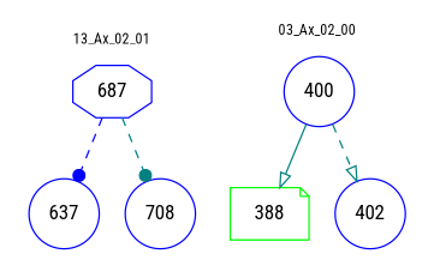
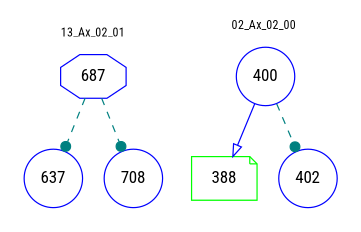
  digraph {
    fontname="Roboto Condensed"
    node [color=blue fontname="Roboto Condensed" shape=circle]
    edge [arrowhead=dot color=blue fontname="Roboto Condensed" style=dashed]
    n1 [label=687 shape=octagon]
    n2 [label=637]
    n3 [label=708]
    n4 [label=400]
    n5 [color=green label=388 shape=note]
    n6 [label=402]
    subgraph cluster_1 {
      color=white
      fontsize=10
      label="13_Ax_02_01"
      n1
      n2
      n3
    }
    subgraph cluster_2 {
      color=white
      fontsize=10
-     label="03_Ax_02_00"
+     label="02_Ax_02_00"
      n4
      n5
      n6
    }
-   n1 -> n2
+   n1 -> n2 [color=teal]
    n1 -> n3 [color=teal]
-   n4 -> n5 [arrowhead=onormal color=teal style=solid]
-   n4 -> n6 [arrowhead=onormal color=teal]
+   n4 -> n5 [arrowhead=onormal style=solid]
+   n4 -> n6 [color=teal]
  }
